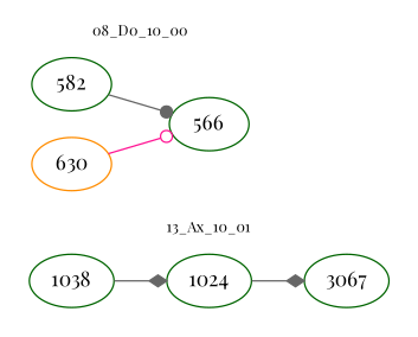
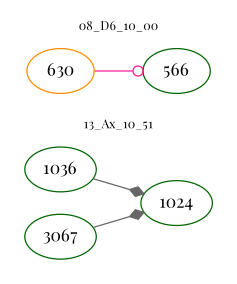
  digraph {
    fontname="Playfair Display"
    rankdir=LR
    node [color=darkgreen fontname="Playfair Display"]
    edge [arrowhead=diamond color=gray40 fontname="Playfair Display"]
-   n1 [label=1038]
+   n1 [label=1036]
    n2 [label=1024]
    n3 [label=3067]
-   n4 [label=582]
    n5 [label=566]
    n6 [color=darkorange label=630]
    subgraph cluster_1 {
      color=white
      fontsize=10
-     label="13_Ax_10_01"
+     label="13_Ax_10_51"
      n1
      n2
      n3
    }
    subgraph cluster_2 {
      color=white
      fontsize=10
-     label="08_D0_10_00"
-     n4
+     label="08_D6_10_00"
      n5
      n6
    }
    n1 -> n2
-   n2 -> n3
-   n4 -> n5 [arrowhead=dot]
+   n3 -> n2
    n6 -> n5 [arrowhead=odot color=deeppink]
  }
